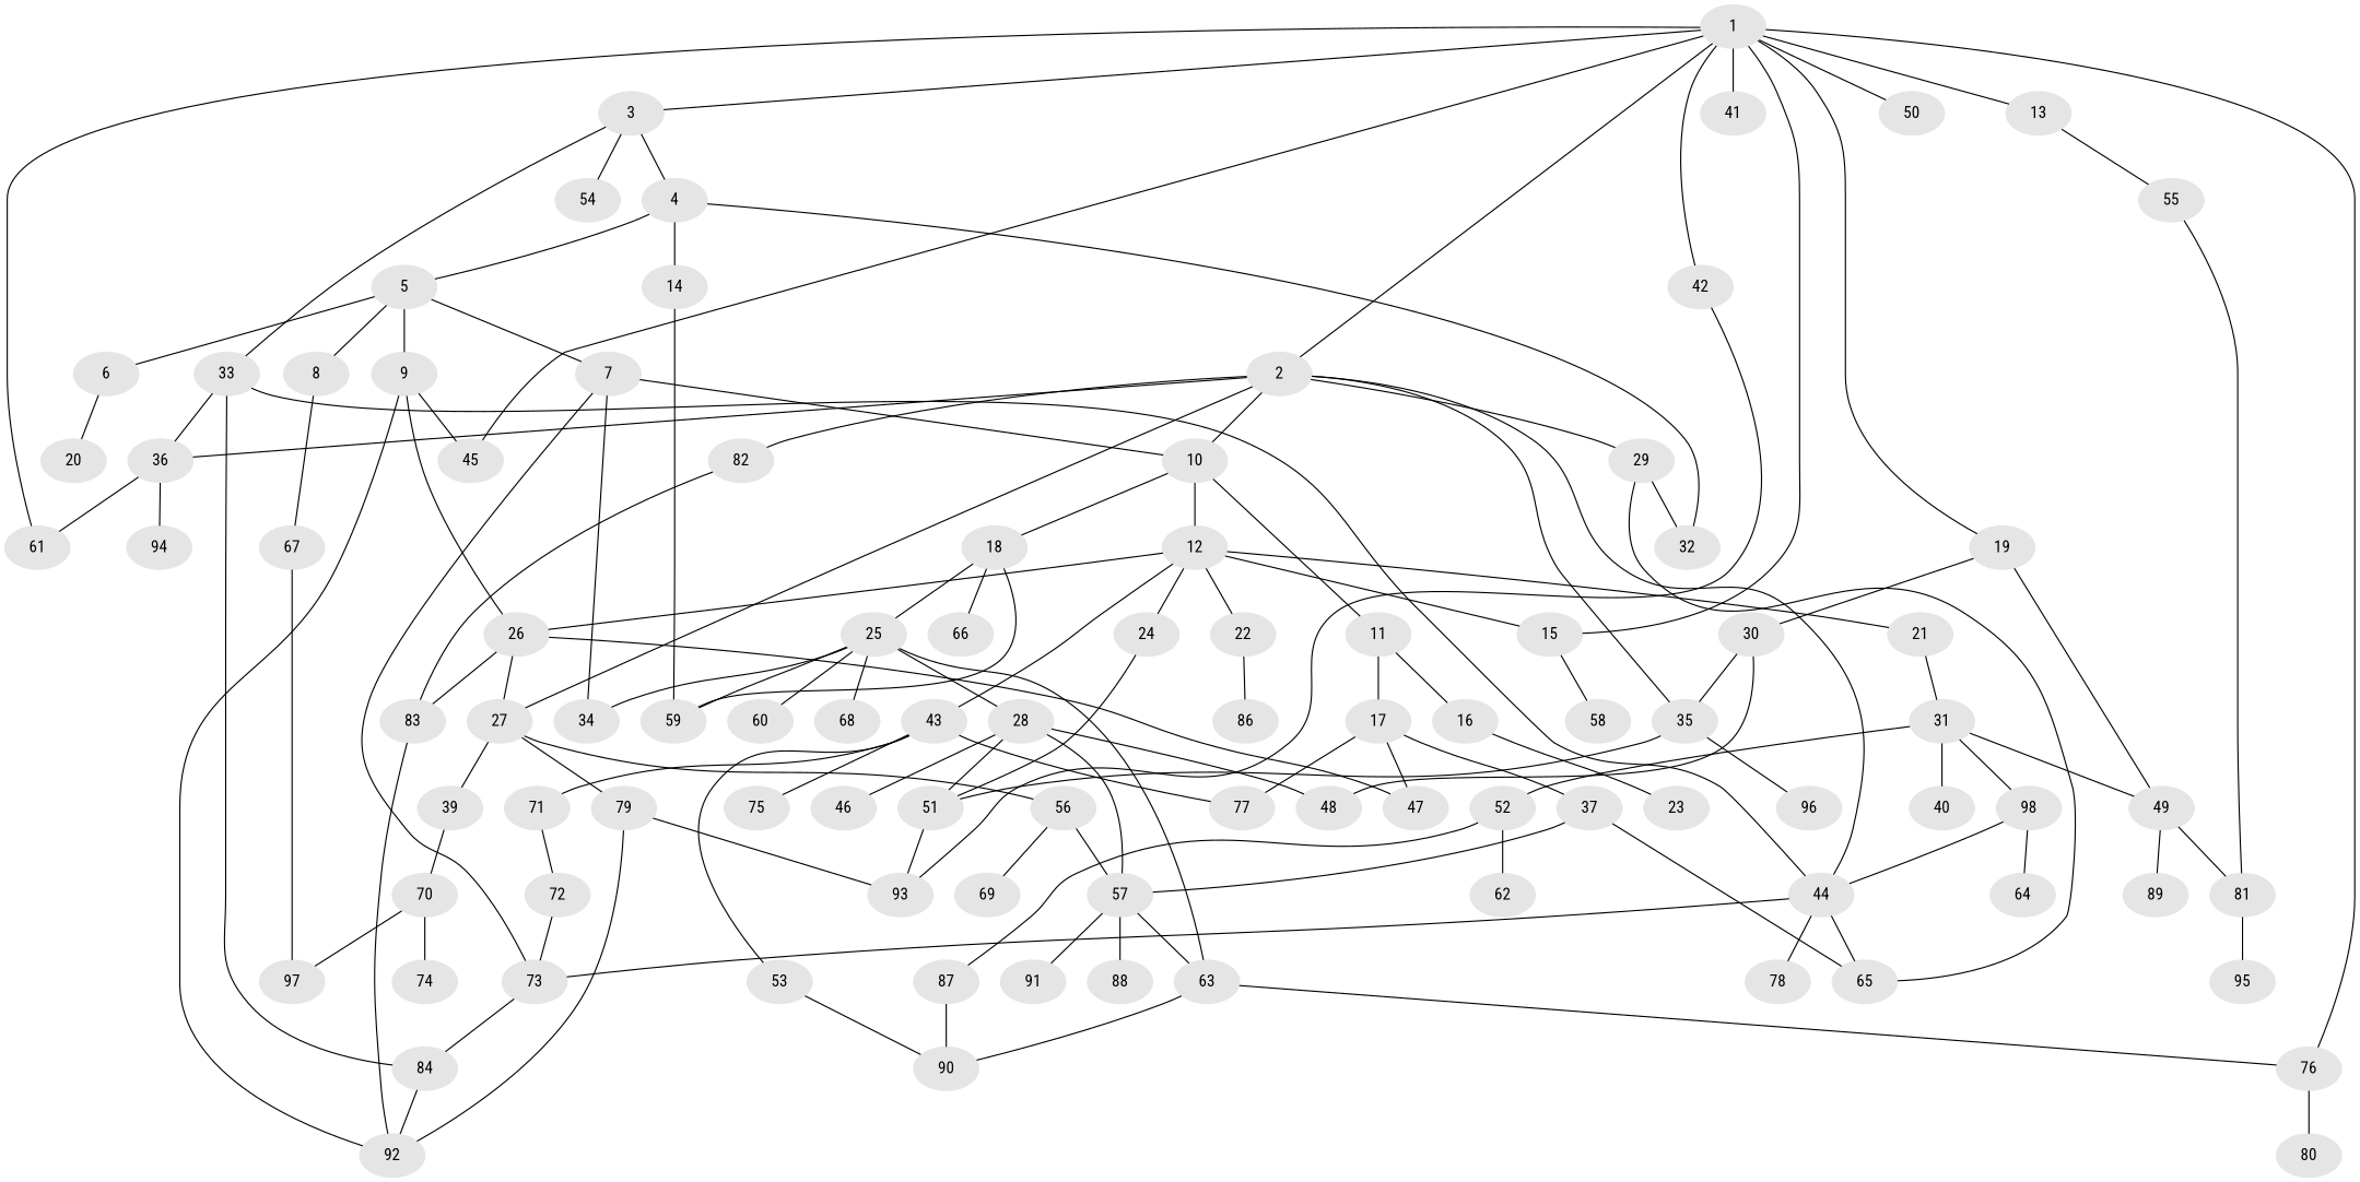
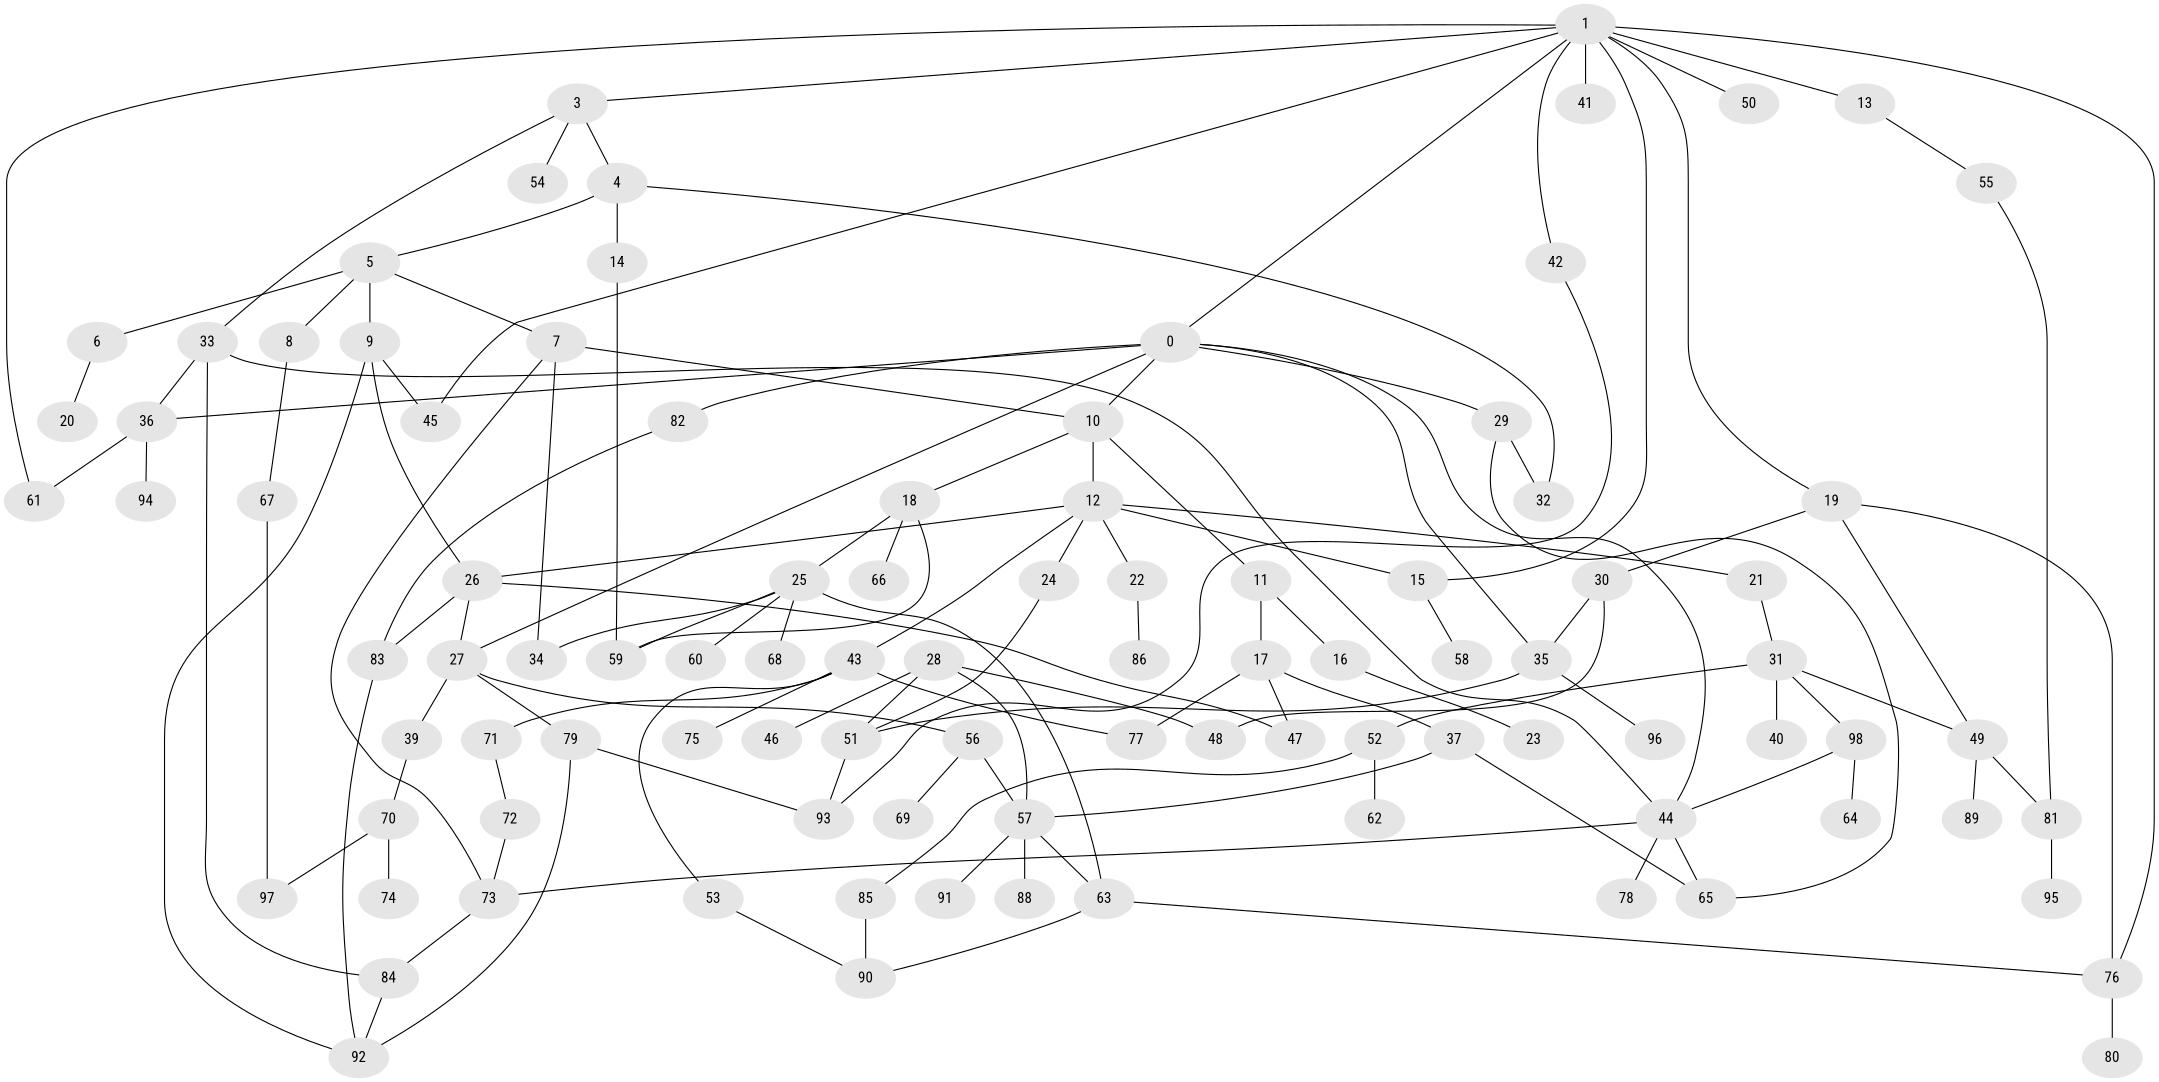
  graph {
    fontname="Roboto Condensed"
    node [color=gray90 fontname="Roboto Condensed" style=filled]
    edge [fontname="Roboto Condensed"]
    1
-   2
+   2 [label=0]
    3
    13
    15
    19
    41
    42
    45
    50
    61
    76
    10
    27
    29
    35
    36
    44
    82
    4
    33
    54
    55
    58
    30
    49
    93
    80
    11
    12
    18
    39
    56
    79
    32
    65
    51
    96
    94
    73
    78
    83
    5
    14
    84
    6
    7
    8
    9
    59
    20
    34
    67
    26
    92
    97
    47
    16
    17
    21
    22
    24
    43
    25
    66
    23
    37
    77
    31
    86
    53
    71
    75
    81
    57
    28
    60
    63
    68
    48
    89
    n82 [label=98]
    40
    52
    46
    90
    70
    69
    88
    91
    64
    62
-   85 [label=87]
+   85
    74
    72
    95
    1 -- 2
    1 -- 3
    1 -- 13
    1 -- 15
    1 -- 19
    1 -- 41
    1 -- 42
    1 -- 45
    1 -- 50
    1 -- 61
    1 -- 76
    2 -- 10
    2 -- 27
    2 -- 29
    2 -- 35
    2 -- 36
    2 -- 44
    2 -- 82
    3 -- 4
    3 -- 33
    3 -- 54
    13 -- 55
    15 -- 58
+   19 -- 76
    19 -- 30
    19 -- 49
    42 -- 93
    76 -- 80
    10 -- 11
    10 -- 12
    10 -- 18
    27 -- 39
    27 -- 56
    27 -- 79
    29 -- 32
    29 -- 65
    35 -- 51
    35 -- 96
    36 -- 61
    36 -- 94
    44 -- 65
    44 -- 73
    44 -- 78
    82 -- 83
    4 -- 32
    4 -- 5
    4 -- 14
    33 -- 36
    33 -- 44
    33 -- 84
    55 -- 81
    30 -- 35
    30 -- 48
    49 -- 81
    49 -- 89
    11 -- 16
    11 -- 17
    12 -- 15
    12 -- 26
    12 -- 21
    12 -- 22
    12 -- 24
    12 -- 43
    18 -- 59
    18 -- 25
    18 -- 66
    39 -- 70
    56 -- 57
    56 -- 69
    79 -- 93
    79 -- 92
    51 -- 93
    73 -- 84
    83 -- 92
    5 -- 6
    5 -- 7
    5 -- 8
    5 -- 9
    14 -- 59
    84 -- 92
    6 -- 20
    7 -- 10
    7 -- 73
    7 -- 34
    8 -- 67
    9 -- 45
    9 -- 26
    9 -- 92
    67 -- 97
    26 -- 27
    26 -- 83
    26 -- 47
    16 -- 23
    17 -- 47
    17 -- 37
    17 -- 77
    21 -- 31
    22 -- 86
    24 -- 51
    43 -- 77
    43 -- 53
    43 -- 71
    43 -- 75
    25 -- 59
    25 -- 34
-   25 -- 28
    25 -- 60
    25 -- 63
    25 -- 68
    37 -- 65
    37 -- 57
    31 -- 49
    31 -- n82
    31 -- 40
    31 -- 52
    53 -- 90
    71 -- 72
    81 -- 95
    57 -- 63
    57 -- 88
    57 -- 91
    28 -- 51
    28 -- 57
    28 -- 48
    28 -- 46
    63 -- 76
    63 -- 90
    n82 -- 44
    n82 -- 64
    52 -- 62
    52 -- 85
    70 -- 97
    70 -- 74
    85 -- 90
    72 -- 73
  }
